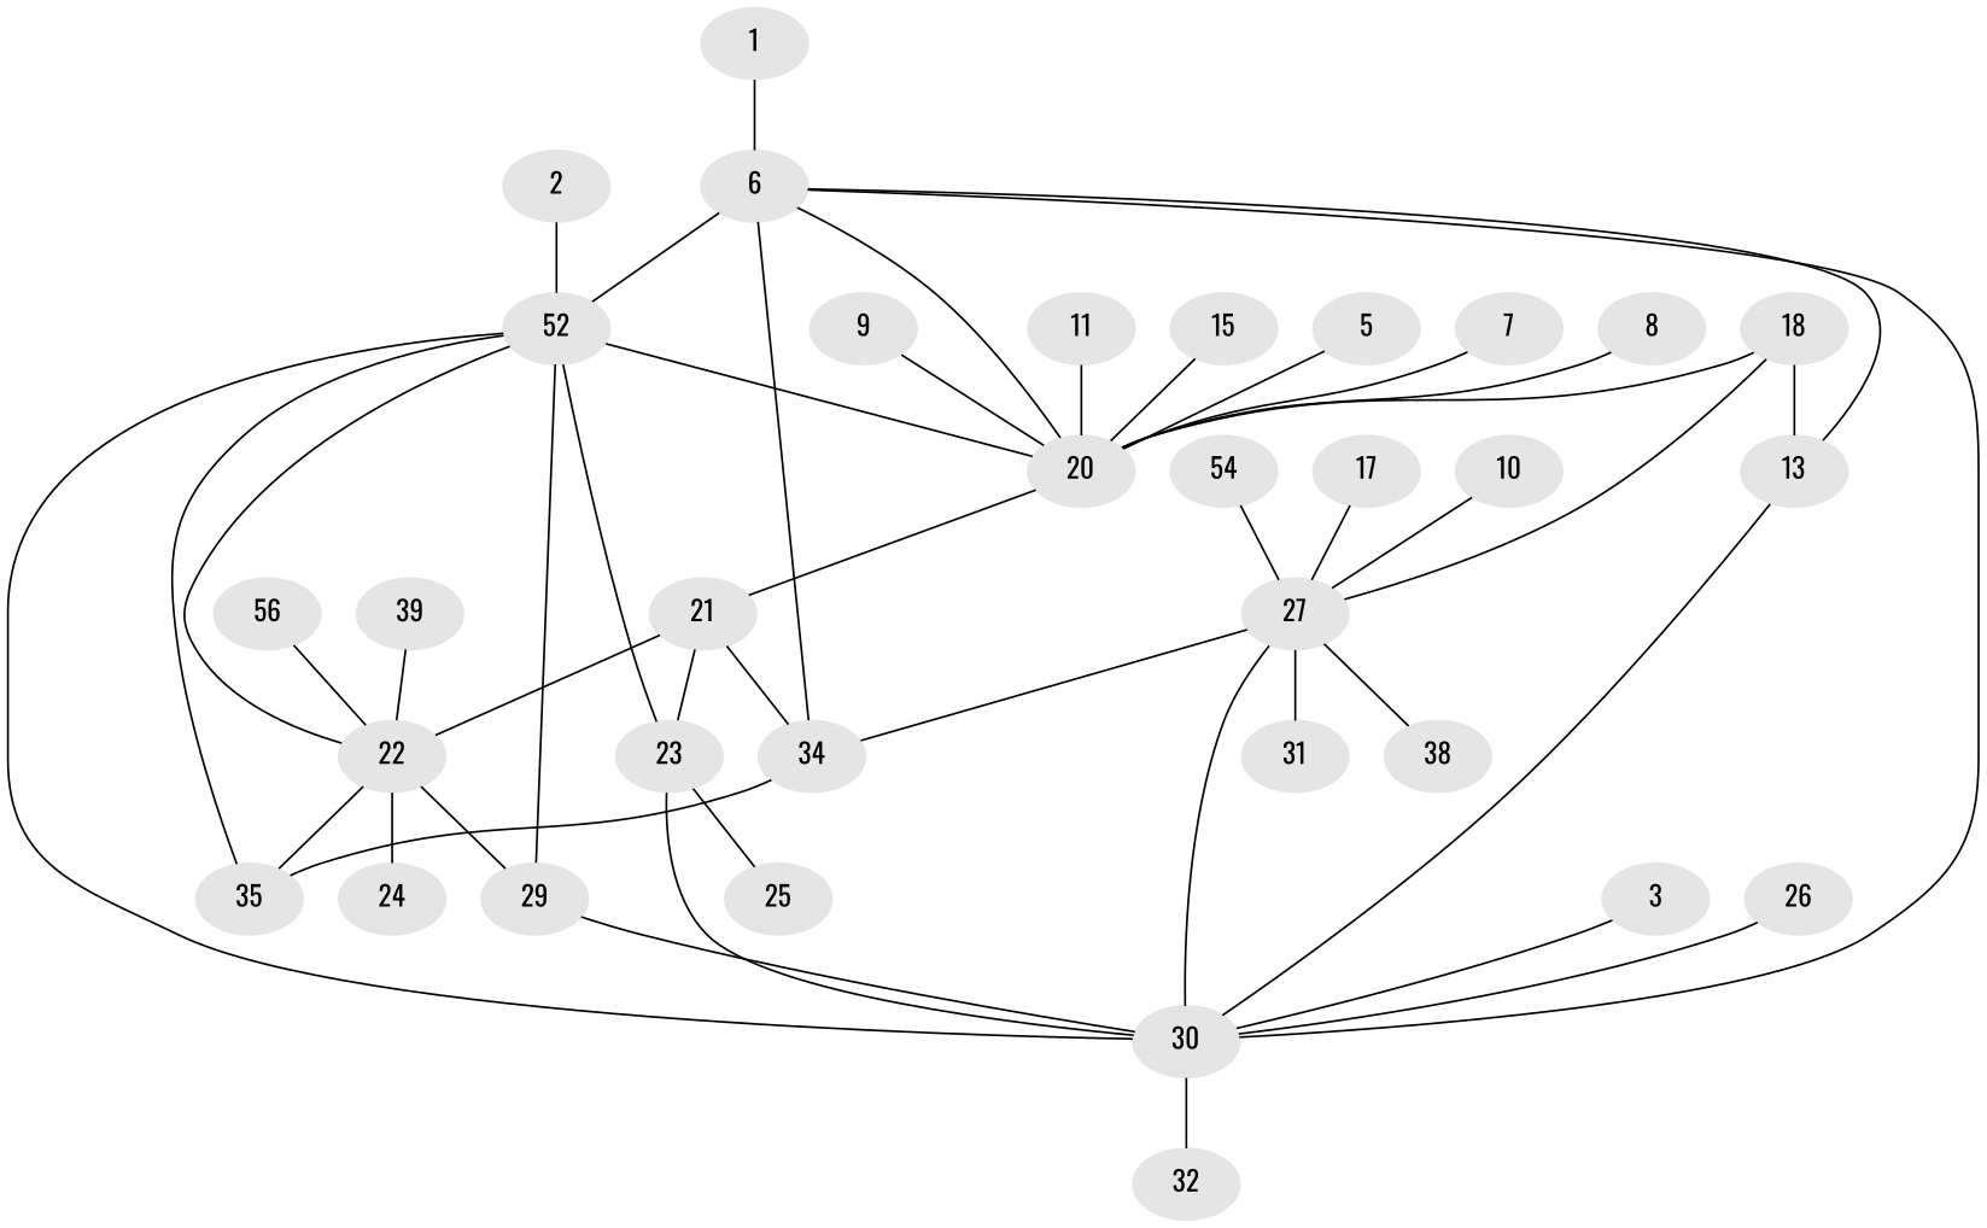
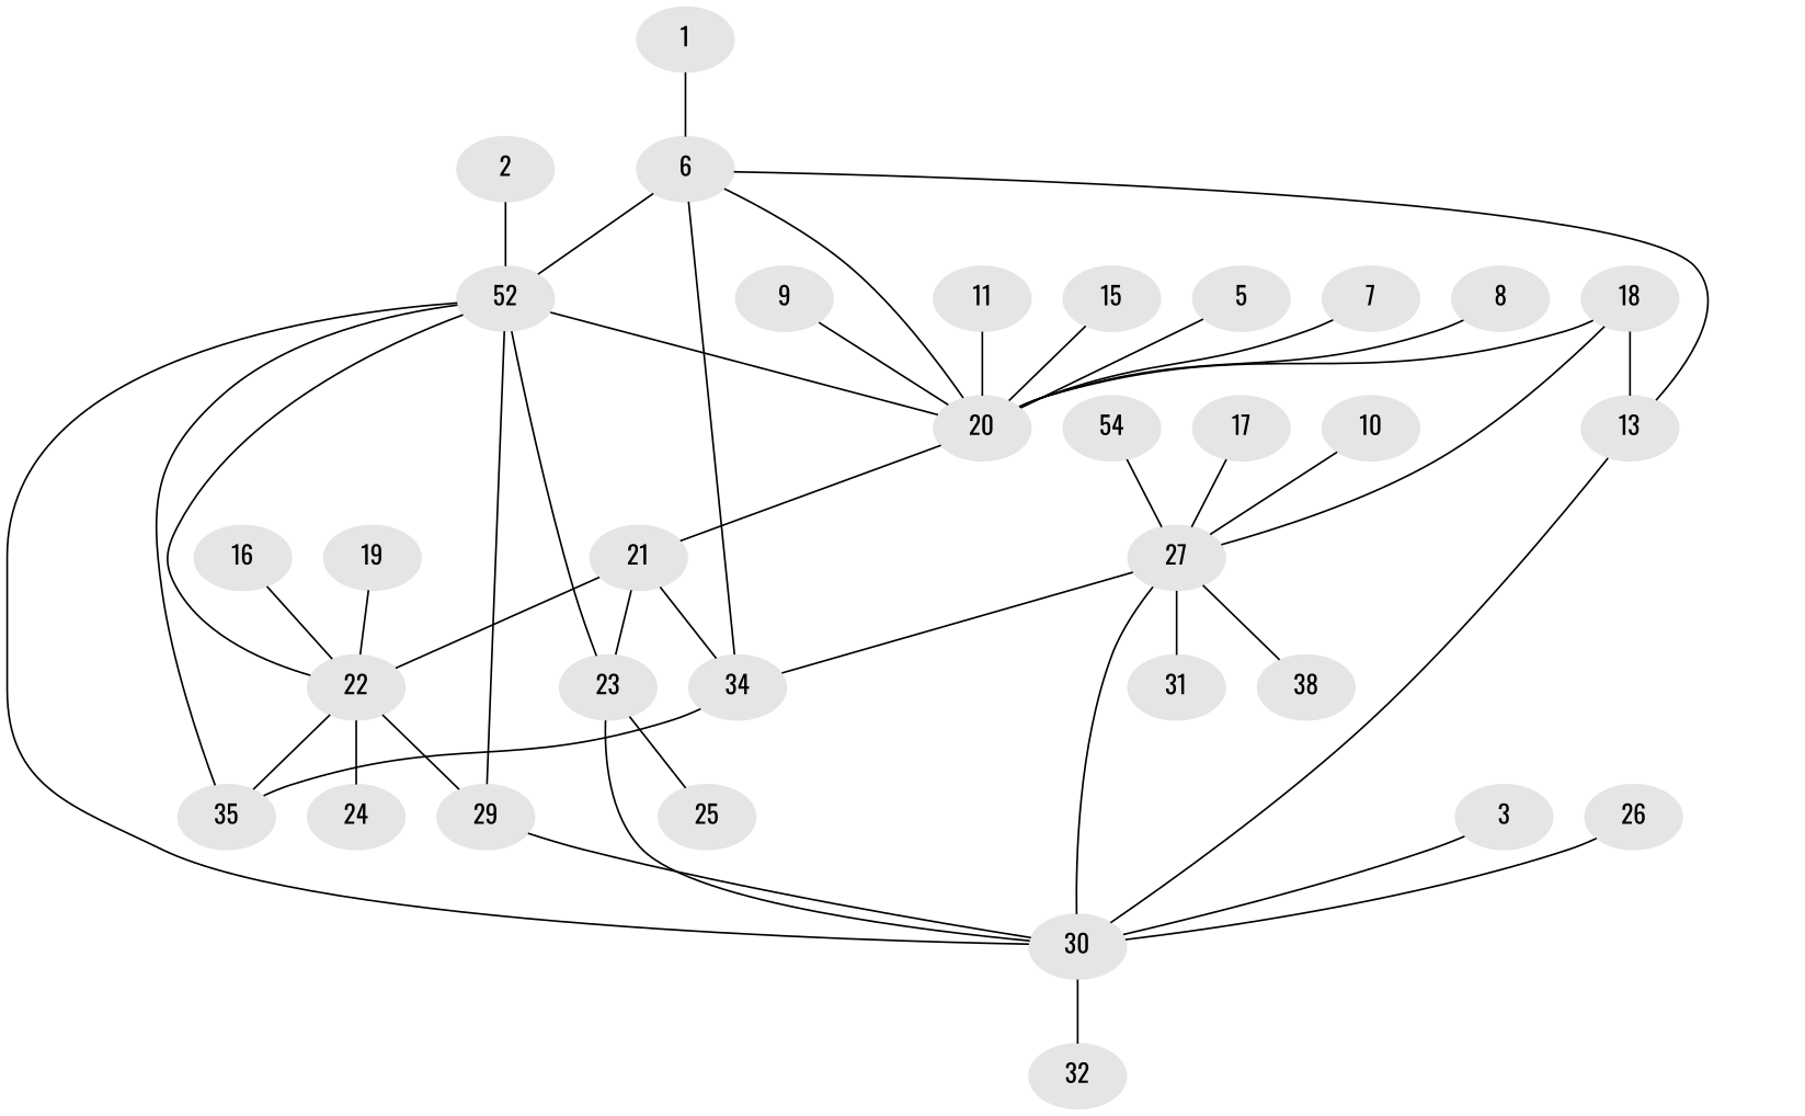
  graph {
    fontname=Oswald
    node [color=gray90 fontname=Oswald style=filled]
    edge [fontname=Oswald weight=1.0]
    1
    6
    13
    n4 [label=52]
    30
    20
    34
    2
    22
    23
    29
    35
    3
    32
    5
    21
    7
    8
    9
    10
    27
    n22 [label=38]
    31
    11
    24
    25
    n27 [label=54]
    15
-   16 [label=56]
+   16
    17
    18
-   19 [label=39]
+   19
    26
    1 -- 6
    6 -- 13
    6 -- n4 [weight=2.0]
-   6 -- 30
    6 -- 20
    6 -- 34 [weight=2.0]
    13 -- 30
    n4 -- 30
    n4 -- 20
    n4 -- 22
    n4 -- 23
    n4 -- 29
    n4 -- 35
    30 -- 32
    20 -- 21
    34 -- 35
    2 -- n4
    22 -- 29
    22 -- 35
    22 -- 24
    23 -- 30
    23 -- 25
    29 -- 30
    3 -- 30
    5 -- 20
    21 -- 34 [weight=2.0]
    21 -- 22
    21 -- 23
    7 -- 20
    8 -- 20
    9 -- 20
    10 -- 27
    27 -- 30 [weight=2.0]
    27 -- 34
    27 -- n22
    27 -- 31
    11 -- 20
    n27 -- 27
    15 -- 20
    16 -- 22
    17 -- 27
    18 -- 13
    18 -- 20
    18 -- 27
    19 -- 22
    26 -- 30
  }
